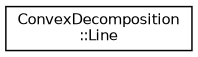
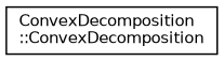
  digraph {
    rankdir=LR
-   n1 [color=black fillcolor=white fontname=Helvetica fontsize=10 height=0.2 label="ConvexDecomposition\l::Line" shape=record style=filled width=0.4]
+   n1 [color=black fillcolor=white fontname=Helvetica fontsize=10 height=0.2 label="ConvexDecomposition\l::ConvexDecomposition" shape=record style=filled width=0.4]
  }
